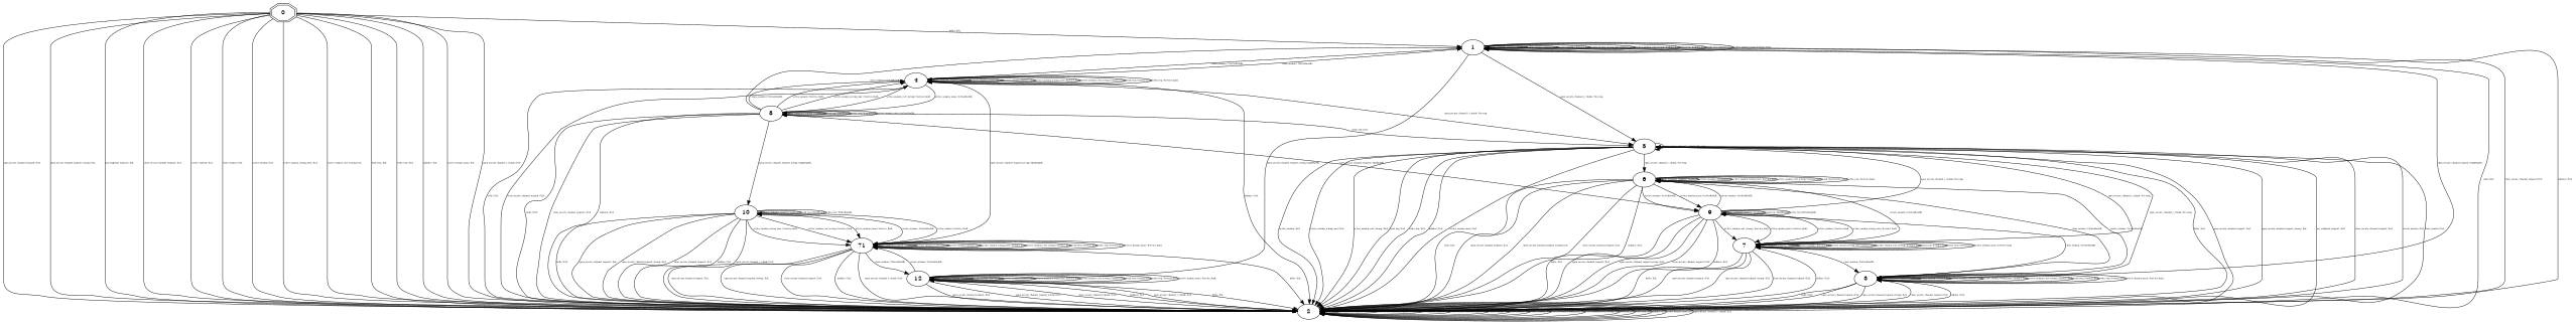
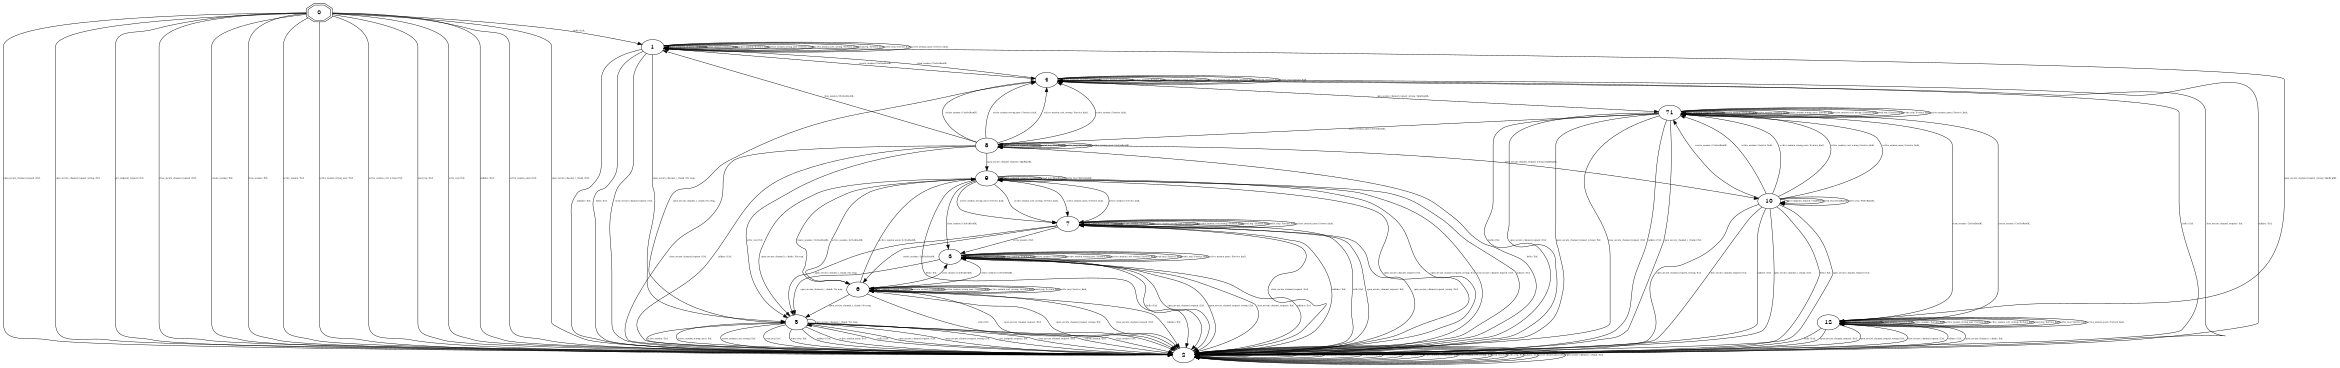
  digraph {
    node [fillcolor=white shape=ellipse style=filled]
    edge [fontsize=5]
    0 [shape=doubleoctagon]
    2
    1
    5
    4
    12
    3
    8
    n9 [label=71]
    6
    10
    9
    7
    0 -> 2 [label="open_secure_channel_request / Eof,"]
    0 -> 2 [label="open_secure_channel_request_wrong / Eof,"]
    0 -> 2 [label="get_endpoint_request / Eof,"]
    0 -> 2 [label="close_secure_channel_request / Eof,"]
    0 -> 2 [label="create_session / Eof,"]
    0 -> 2 [label="close_session / Eof,"]
    0 -> 2 [label="active_session / Eof,"]
    0 -> 2 [label="active_session_wrong_user / Eof,"]
    0 -> 2 [label="active_session_cert_wrong / Eof,"]
    0 -> 2 [label="read_req / Eof,"]
    0 -> 2 [label="write_req / Eof,"]
    0 -> 2 [label="nullsize / Eof,"]
    0 -> 2 [label="active_session_anon / Eof,"]
    0 -> 2 [label="open_secure_channel_c_chunk / Eof,"]
    0 -> 1 [label="hello / Ack,"]
    2 -> 2 [label="hello / Eof,"]
    2 -> 2 [label="open_secure_channel_request / Eof,"]
    2 -> 2 [label="open_secure_channel_request_wrong / Eof,"]
    2 -> 2 [label="get_endpoint_request / Eof,"]
    2 -> 2 [label="close_secure_channel_request / Eof,"]
    2 -> 2 [label="create_session / Eof,"]
    2 -> 2 [label="close_session / Eof,"]
    2 -> 2 [label="active_session / Eof,"]
    2 -> 2 [label="active_session_wrong_user / Eof,"]
    2 -> 2 [label="active_session_cert_wrong / Eof,"]
    2 -> 2 [label="read_req / Eof,"]
    2 -> 2 [label="write_req / Eof,"]
    2 -> 2 [label="nullsize / Eof,"]
    2 -> 2 [label="active_session_anon / Eof,"]
    2 -> 2 [label="open_secure_channel_c_chunk / Eof,"]
    1 -> 2 [label="hello / Eof,"]
    1 -> 2 [label="close_secure_channel_request / Eof,"]
    1 -> 2 [label="nullsize / Eof,"]
    1 -> 1 [label="get_endpoint_request / GepResOK,"]
    1 -> 1 [label="close_session / Service_fault,"]
    1 -> 1 [label="active_session / Service_fault,"]
    1 -> 1 [label="active_session_wrong_user / Service_fault,"]
    1 -> 1 [label="active_session_cert_wrong / Service_fault,"]
    1 -> 1 [label="read_req / Service_fault,"]
    1 -> 1 [label="write_req / Service_fault,"]
    1 -> 1 [label="active_session_anon / Service_fault,"]
    1 -> 5 [label="open_secure_channel_c_chunk / No resp,"]
    1 -> 4 [label="create_session / CreSesResOK,"]
    1 -> 12 [label="open_secure_channel_request_wrong / OpnRepOK,"]
-   1 -> 3 [label="open_secure_channel_request / OpnRepOK,"]
    5 -> 2 [label="hello / Eof,"]
    5 -> 2 [label="open_secure_channel_request / Eof,"]
    5 -> 2 [label="open_secure_channel_request_wrong / Eof,"]
    5 -> 2 [label="get_endpoint_request / Eof,"]
    5 -> 2 [label="close_secure_channel_request / Eof,"]
    5 -> 2 [label="create_session / Eof,"]
    5 -> 2 [label="close_session / Eof,"]
    5 -> 2 [label="active_session / Eof,"]
    5 -> 2 [label="active_session_wrong_user / Eof,"]
    5 -> 2 [label="active_session_cert_wrong / Eof,"]
    5 -> 2 [label="read_req / Eof,"]
    5 -> 2 [label="write_req / Eof,"]
    5 -> 2 [label="nullsize / Eof,"]
    5 -> 2 [label="active_session_anon / Eof,"]
    5 -> 5 [label="open_secure_channel_c_chunk / No resp,"]
    4 -> 2 [label="hello / Eof,"]
    4 -> 2 [label="close_secure_channel_request / Eof,"]
    4 -> 2 [label="nullsize / Eof,"]
    4 -> 1 [label="close_session / CloSesResOK,"]
    4 -> 5 [label="open_secure_channel_c_chunk / No resp,"]
    4 -> 4 [label="get_endpoint_request / GepResOK,"]
    4 -> 4 [label="create_session / CreSesResOK,"]
    4 -> 4 [label="active_session / Service_fault,"]
    4 -> 4 [label="active_session_wrong_user / Service_fault,"]
    4 -> 4 [label="active_session_cert_wrong / Service_fault,"]
    4 -> 4 [label="read_req / Service_fault,"]
    4 -> 4 [label="write_req / Service_fault,"]
-   4 -> 8 [label="active_session_anon / AcSesResOK,"]
+   n9 -> 8 [label="active_session_anon / AcSesResOK,"]
    4 -> n9 [label="open_secure_channel_request_wrong / OpnRepOK,"]
    12 -> 2 [label="hello / Eof,"]
    12 -> 2 [label="open_secure_channel_request / Eof,"]
    12 -> 2 [label="open_secure_channel_request_wrong / Eof,"]
    12 -> 2 [label="close_secure_channel_request / Eof,"]
    12 -> 2 [label="nullsize / Eof,"]
    12 -> 2 [label="open_secure_channel_c_chunk / Eof,"]
    12 -> 12 [label="get_endpoint_request / GepResOK,"]
    12 -> 12 [label="close_session / Service_fault,"]
    12 -> 12 [label="active_session / Service_fault,"]
    12 -> 12 [label="active_session_wrong_user / Service_fault,"]
    12 -> 12 [label="active_session_cert_wrong / Service_fault,"]
    12 -> 12 [label="read_req / Service_fault,"]
    12 -> 12 [label="write_req / Service_fault,"]
    12 -> 12 [label="active_session_anon / Service_fault,"]
    12 -> n9 [label="create_session / CreSesResOK,"]
    3 -> 2 [label="hello / Eof,"]
    3 -> 2 [label="open_secure_channel_request / Eof,"]
    3 -> 2 [label="open_secure_channel_request_wrong / Eof,"]
    3 -> 2 [label="close_secure_channel_request / Eof,"]
    3 -> 2 [label="nullsize / Eof,"]
    3 -> 5 [label="open_secure_channel_c_chunk / No resp,"]
    3 -> 3 [label="get_endpoint_request / GepResOK,"]
    3 -> 3 [label="close_session / Service_fault,"]
    3 -> 3 [label="active_session / Service_fault,"]
    3 -> 3 [label="active_session_wrong_user / Service_fault,"]
    3 -> 3 [label="active_session_cert_wrong / Service_fault,"]
    3 -> 3 [label="read_req / Service_fault,"]
    3 -> 3 [label="write_req / Service_fault,"]
    3 -> 3 [label="active_session_anon / Service_fault,"]
    3 -> 6 [label="create_session / CreSesResOK,"]
    8 -> 2 [label="hello / Eof,"]
    8 -> 2 [label="close_secure_channel_request / Eof,"]
    8 -> 2 [label="nullsize / Eof,"]
    8 -> 1 [label="close_session / CloSesResOK,"]
    8 -> 5 [label="write_req / Eof,"]
    8 -> 4 [label="create_session / CreSesResOK,"]
    8 -> 4 [label="active_session / Service_fault,"]
    8 -> 4 [label="active_session_wrong_user / Service_fault,"]
    8 -> 4 [label="active_session_cert_wrong / Service_fault,"]
    8 -> 8 [label="get_endpoint_request / GepResOK,"]
    8 -> 8 [label="read_req / ReadRepOK,"]
    8 -> 8 [label="write_req / WriteRepOK,"]
    8 -> 8 [label="active_session_anon / AcSesResOK,"]
    8 -> 10 [label="open_secure_channel_request_wrong / OpnRepOK,"]
    8 -> 9 [label="open_secure_channel_request / OpnRepOK,"]
    n9 -> 2 [label="hello / Eof,"]
    n9 -> 2 [label="open_secure_channel_request / Eof,"]
    n9 -> 2 [label="open_secure_channel_request_wrong / Eof,"]
    n9 -> 2 [label="close_secure_channel_request / Eof,"]
    n9 -> 2 [label="nullsize / Eof,"]
    n9 -> 2 [label="open_secure_channel_c_chunk / Eof,"]
    n9 -> 12 [label="close_session / CloSesResOK,"]
    n9 -> n9 [label="get_endpoint_request / GepResOK,"]
    n9 -> n9 [label="create_session / CreSesResOK,"]
    n9 -> n9 [label="active_session / Service_fault,"]
    n9 -> n9 [label="active_session_wrong_user / Service_fault,"]
    n9 -> n9 [label="active_session_cert_wrong / Service_fault,"]
    n9 -> n9 [label="read_req / Service_fault,"]
    n9 -> n9 [label="write_req / Service_fault,"]
    n9 -> n9 [label="active_session_anon / Service_fault,"]
    6 -> 2 [label="hello / Eof,"]
    6 -> 2 [label="open_secure_channel_request / Eof,"]
    6 -> 2 [label="open_secure_channel_request_wrong / Eof,"]
    6 -> 2 [label="close_secure_channel_request / Eof,"]
    6 -> 2 [label="nullsize / Eof,"]
-   5 -> 6 [label="open_secure_channel_c_chunk / No resp,"]
+   6 -> 5 [label="open_secure_channel_c_chunk / No resp,"]
    6 -> 3 [label="close_session / CloSesResOK,"]
    6 -> 6 [label="get_endpoint_request / GepResOK,"]
    6 -> 6 [label="create_session / CreSesResOK,"]
    6 -> 6 [label="active_session_wrong_user / Service_fault,"]
    6 -> 6 [label="active_session_cert_wrong / Service_fault,"]
    6 -> 6 [label="read_req / Service_fault,"]
    6 -> 6 [label="write_req / Service_fault,"]
    6 -> 9 [label="active_session / AcSesResOK,"]
    6 -> 9 [label="active_session_anon / AcSesResOK,"]
    10 -> 2 [label="hello / Eof,"]
    10 -> 2 [label="open_secure_channel_request / Eof,"]
    10 -> 2 [label="open_secure_channel_request_wrong / Eof,"]
    10 -> 2 [label="close_secure_channel_request / Eof,"]
    10 -> 2 [label="nullsize / Eof,"]
    10 -> 2 [label="open_secure_channel_c_chunk / Eof,"]
    10 -> n9 [label="create_session / CreSesResOK,"]
    10 -> n9 [label="active_session / Service_fault,"]
    10 -> n9 [label="active_session_wrong_user / Service_fault,"]
    10 -> n9 [label="active_session_cert_wrong / Service_fault,"]
    10 -> n9 [label="active_session_anon / Service_fault,"]
    10 -> 10 [label="get_endpoint_request / GepResOK,"]
    10 -> 10 [label="read_req / ReadRepOK,"]
    10 -> 10 [label="write_req / WriteRepOK,"]
    9 -> 2 [label="hello / Eof,"]
    9 -> 2 [label="open_secure_channel_request / Eof,"]
    9 -> 2 [label="open_secure_channel_request_wrong / Eof,"]
    9 -> 2 [label="close_secure_channel_request / Eof,"]
    9 -> 2 [label="nullsize / Eof,"]
    9 -> 5 [label="open_secure_channel_c_chunk / No resp,"]
    9 -> 3 [label="close_session / CloSesResOK,"]
    9 -> 6 [label="create_session / CreSesResOK,"]
    9 -> 9 [label="get_endpoint_request / GepResOK,"]
    9 -> 9 [label="read_req / ReadRepOK,"]
    9 -> 9 [label="write_req / WriteRepOK,"]
    9 -> 7 [label="active_session / Service_fault,"]
    9 -> 7 [label="active_session_wrong_user / Service_fault,"]
    9 -> 7 [label="active_session_cert_wrong / Service_fault,"]
    9 -> 7 [label="active_session_anon / Service_fault,"]
    7 -> 2 [label="hello / Eof,"]
    7 -> 2 [label="open_secure_channel_request / Eof,"]
    7 -> 2 [label="open_secure_channel_request_wrong / Eof,"]
    7 -> 2 [label="close_secure_channel_request / Eof,"]
    7 -> 2 [label="nullsize / Eof,"]
    7 -> 5 [label="open_secure_channel_c_chunk / No resp,"]
-   7 -> 3 [label="close_session / CloSesResOK,"]
+   7 -> 3 [label="active_session / Eof,"]
    7 -> 6 [label="create_session / CreSesResOK,"]
    7 -> 7 [label="get_endpoint_request / GepResOK,"]
    7 -> 7 [label="active_session / Service_fault,"]
    7 -> 7 [label="active_session_wrong_user / Service_fault,"]
    7 -> 7 [label="active_session_cert_wrong / Service_fault,"]
    7 -> 7 [label="read_req / Service_fault,"]
    7 -> 7 [label="write_req / Service_fault,"]
    7 -> 7 [label="active_session_anon / Service_fault,"]
  }
